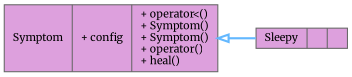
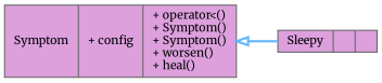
  digraph {
    rankdir=LR
    fontname=Merriweather
    node [color=gray40 fillcolor=plum fontname=Merriweather fontsize=10 shape=record style=filled]
    n1 [fontcolor=black height=0.2 label="{Sleepy\n||}" width=0.4]
-   n2 [height=0.2 label="{Symptom\n|+ config\l|+ operator\<()\l+ Symptom()\l+ Symptom()\l+ operator()\l+ heal()\l}" width=0.4]
+   n2 [height=0.2 label="{Symptom\n|+ config\l|+ operator\<()\l+ Symptom()\l+ Symptom()\l+ worsen()\l+ heal()\l}" width=0.4]
    n2 -> n1 [arrowtail=onormal color=steelblue1 dir=back fontname=Merriweather fontsize=10 labelfontname=Helvetica labelfontsize=10 style=bold]
  }
